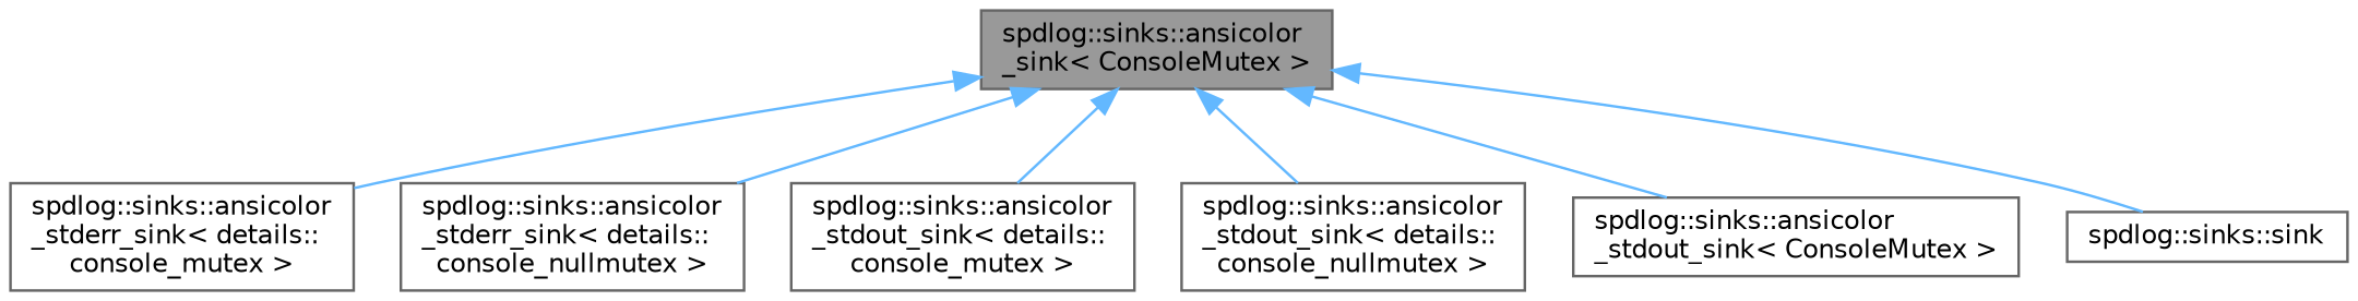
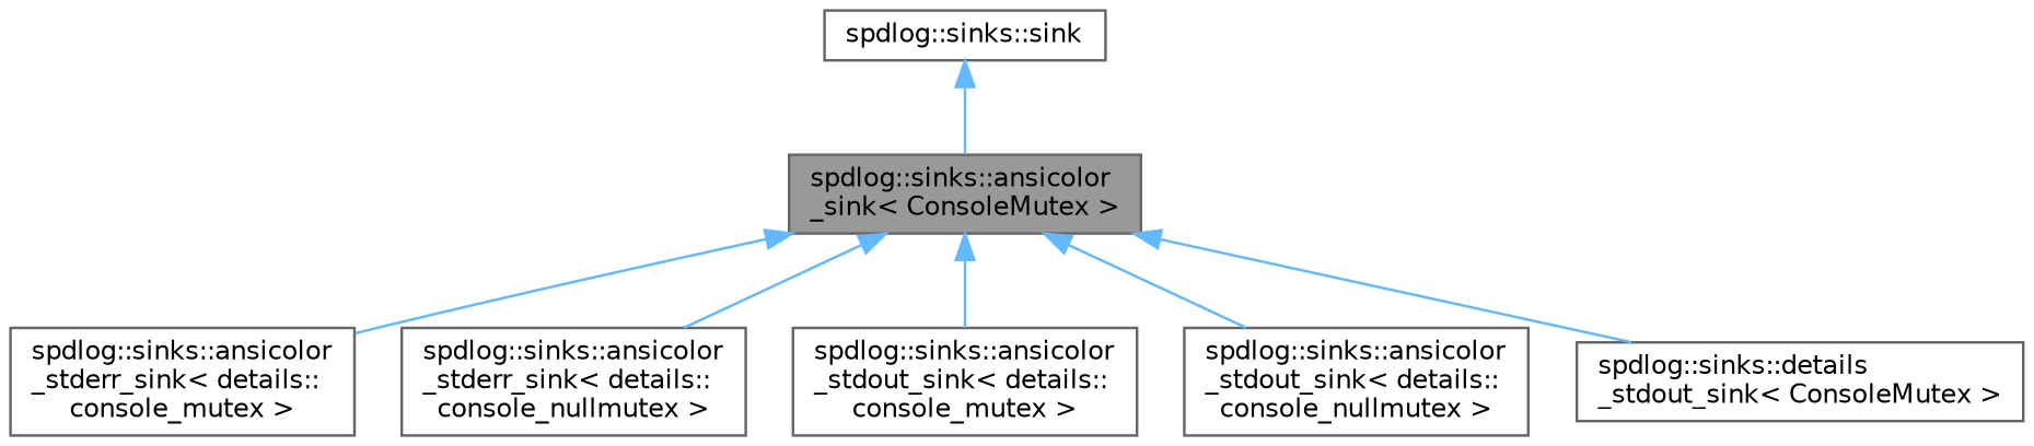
  digraph {
    rankdir=TB
    node [color=gray40 fillcolor=white fontname=Helvetica fontsize=10 shape=box style=filled]
    edge [color=steelblue1 dir=back fontname=Helvetica fontsize=10 labelfontname=Helvetica labelfontsize=10 style=solid]
    n1 [fillcolor=grey60 fontcolor=black height=0.2 label="spdlog::sinks::ansicolor\l_sink\< ConsoleMutex \>" width=0.4]
    n2 [height=0.2 label="spdlog::sinks::ansicolor\l_stderr_sink\< details::\lconsole_mutex \>" width=0.4]
    n3 [height=0.2 label="spdlog::sinks::ansicolor\l_stderr_sink\< details::\lconsole_nullmutex \>" width=0.4]
    n4 [height=0.2 label="spdlog::sinks::ansicolor\l_stdout_sink\< details::\lconsole_mutex \>" width=0.4]
    n5 [height=0.2 label="spdlog::sinks::ansicolor\l_stdout_sink\< details::\lconsole_nullmutex \>" width=0.4]
-   n6 [height=0.2 label="spdlog::sinks::ansicolor\l_stdout_sink\< ConsoleMutex \>" width=0.4]
+   n6 [height=0.2 label="spdlog::sinks::details\l_stdout_sink\< ConsoleMutex \>" width=0.4]
    n7 [height=0.2 label="spdlog::sinks::sink" width=0.4]
    n1 -> n2
    n1 -> n3
    n1 -> n4
    n1 -> n5
    n1 -> n6
-   n1 -> n7
+   n7 -> n1
  }
